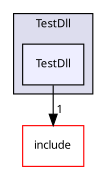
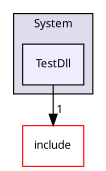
  digraph {
    compound=true
    node [fontname=Verdana fontsize=10 shape=box style=filled]
    n1 [fillcolor="#eeeeff" label=TestDll pencolor=black]
    n2 [color=red fillcolor=white label=include]
    subgraph cluster_1 {
      bgcolor="#ddddee"
      fontname=Verdana
      fontsize=10
-     label=TestDll
+     label=System
      pencolor=black
      n1
    }
    n1 -> n2 [headlabel=1 labeldistance=1.5 labelfontname=Verdana labelfontsize=10]
  }
